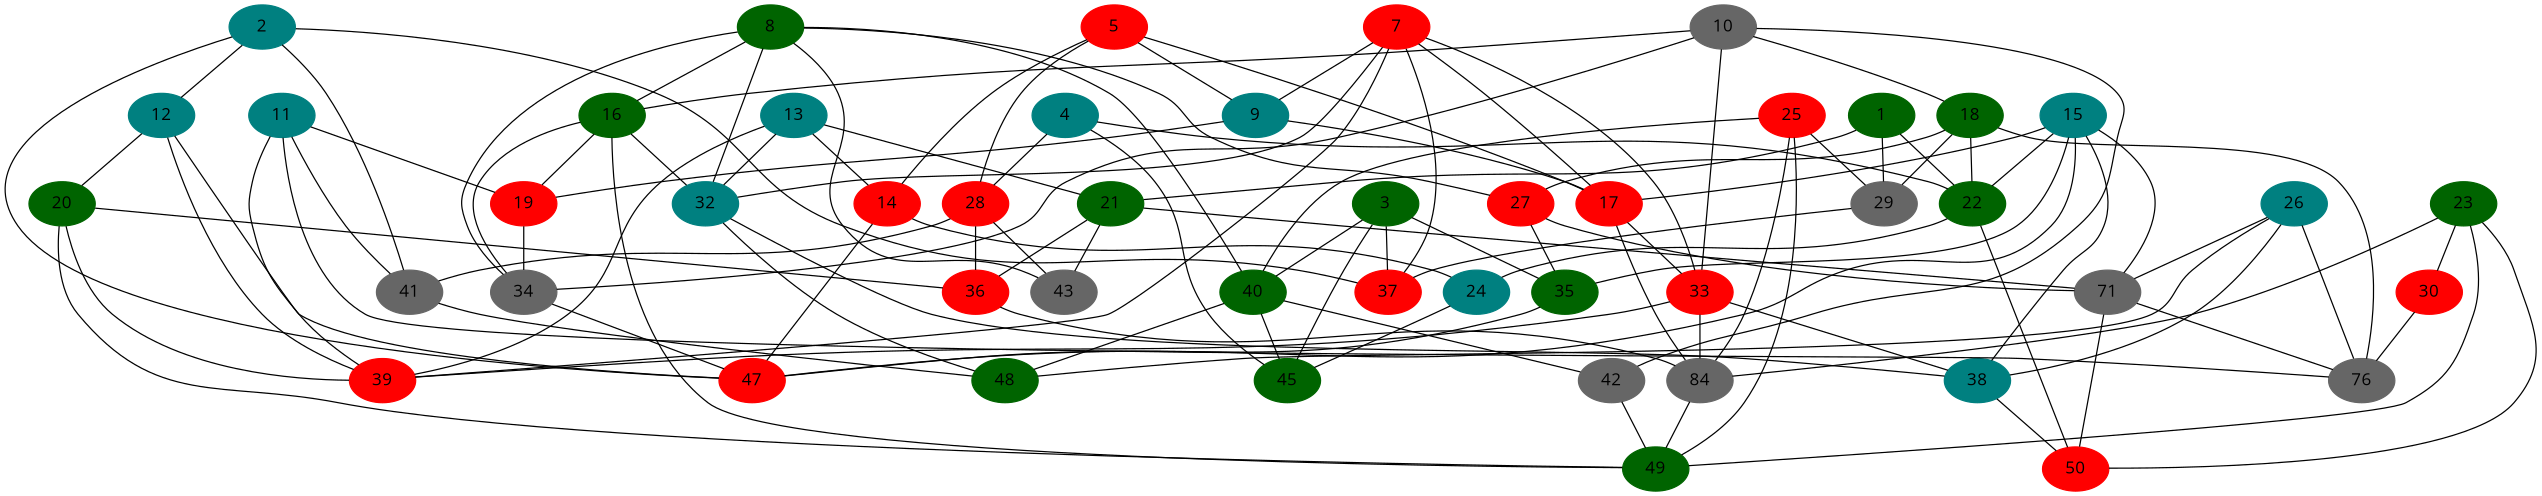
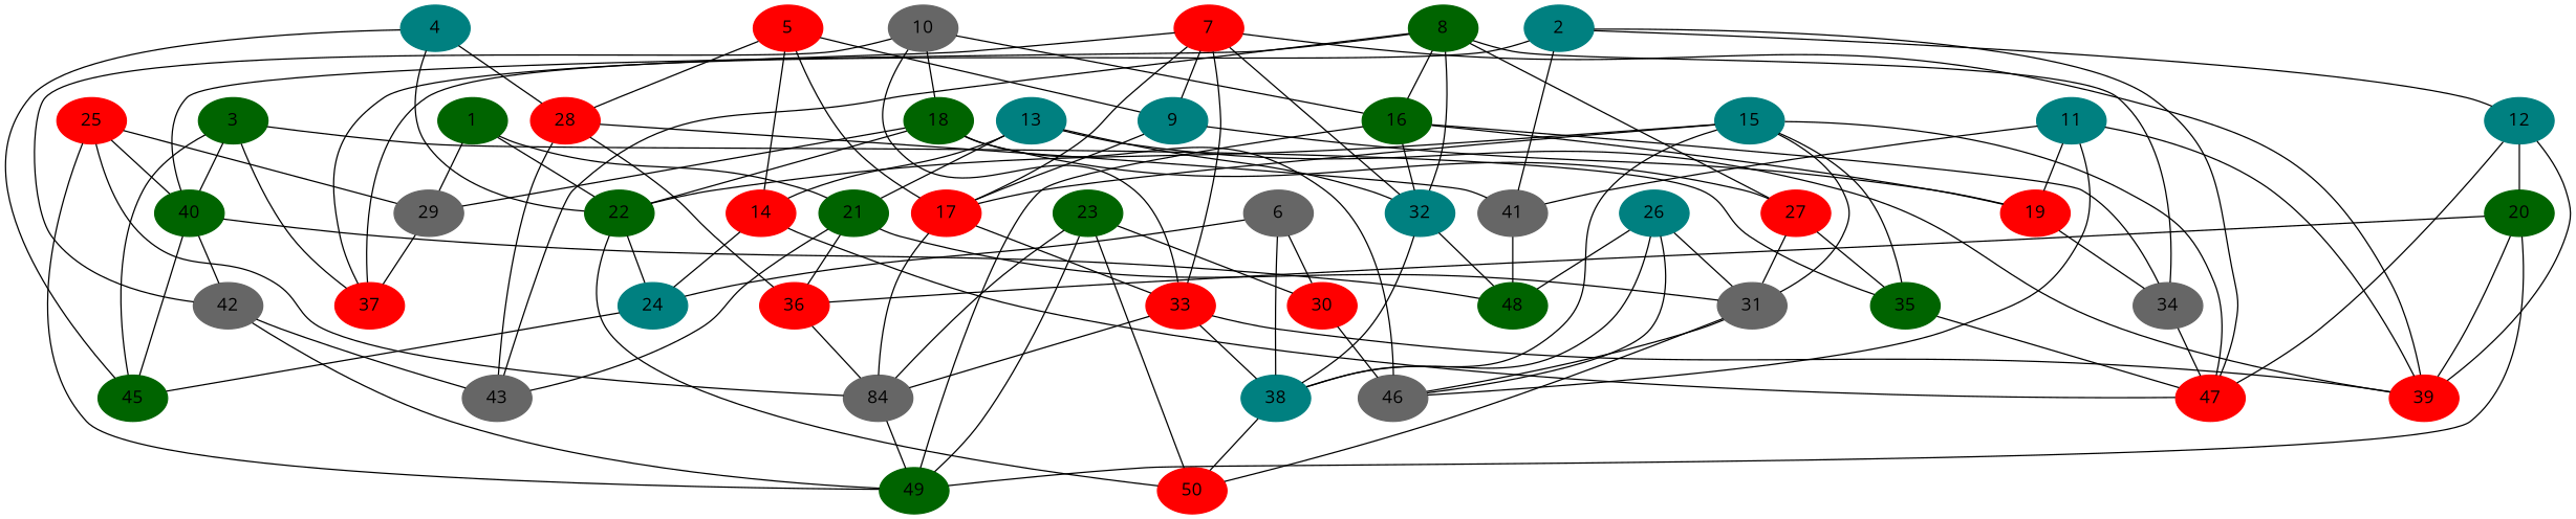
  graph {
    fontname="Open Sans"
    node [color=red fontname="Open Sans" style=filled]
    edge [fontname="Open Sans" weight=1.0]
    1 [color=darkgreen]
    21 [color=darkgreen]
    22 [color=darkgreen]
    29 [color=gray40]
    43 [color=gray40]
-   31 [color=gray40 label=71]
+   31 [color=gray40]
    36
    24 [color=teal]
    50
    37
    2 [color=teal]
    12 [color=teal]
    41 [color=gray40]
    47
    39
    20 [color=darkgreen]
    48 [color=darkgreen]
    3 [color=darkgreen]
    35 [color=darkgreen]
    40 [color=darkgreen]
    45 [color=darkgreen]
    42 [color=gray40]
    4 [color=teal]
    28
    5
    9 [color=teal]
    14
    17
    19
    33
    n31 [color=gray40 label=84]
+   6 [color=gray40]
    30
    38 [color=teal]
-   46 [color=gray40 label=76]
+   46 [color=gray40]
    49 [color=darkgreen]
    7
    32 [color=teal]
    8 [color=darkgreen]
    16 [color=darkgreen]
    27
    34 [color=gray40]
    10 [color=gray40]
    18 [color=darkgreen]
    11 [color=teal]
    13 [color=teal]
    15 [color=teal]
    23 [color=darkgreen]
    25
    26 [color=teal]
    1 -- 21 [weight=2.0]
    1 -- 22
    1 -- 29
    21 -- 43
    21 -- 31
    21 -- 36
    22 -- 24
    22 -- 50
    29 -- 37
    31 -- 50
    31 -- 46
    36 -- n31
    24 -- 45
    2 -- 37
    2 -- 12
    2 -- 41
    2 -- 47
    12 -- 47
    12 -- 39
    12 -- 20
    41 -- 48
    20 -- 36
    20 -- 39
    20 -- 49
    3 -- 37
    3 -- 35
    3 -- 40
    3 -- 45
    35 -- 47
    40 -- 48
    40 -- 45
    40 -- 42
+   42 -- 43
    42 -- 49
    4 -- 22
    4 -- 45
    4 -- 28 [weight=2.0]
    28 -- 43
    28 -- 36
    28 -- 41
    5 -- 28
    5 -- 9
    5 -- 14
    5 -- 17
    9 -- 17
    9 -- 19
    14 -- 24
    14 -- 47
    17 -- 33
    17 -- n31
    19 -- 34
    33 -- 39
    33 -- n31
    33 -- 38
    n31 -- 49
+   6 -- 24
+   6 -- 30
+   6 -- 38
    30 -- 46 [weight=2.0]
    38 -- 50
    7 -- 37
    7 -- 39
    7 -- 9
    7 -- 17
    7 -- 33
    7 -- 32
    32 -- 48
    32 -- 38
    8 -- 43
    8 -- 40
    8 -- 32
    8 -- 16
    8 -- 27
    8 -- 34
    16 -- 19
    16 -- 49
    16 -- 32
    16 -- 34
    27 -- 31
    27 -- 35
    34 -- 47
    10 -- 42
    10 -- 33
    10 -- 16
-   10 -- 34
    10 -- 18
    18 -- 22
    18 -- 29
    18 -- 46 [weight=2.0]
    18 -- 27
    11 -- 41
    11 -- 39
    11 -- 19
    11 -- 46
    13 -- 21
    13 -- 39
    13 -- 14
    13 -- 32
    15 -- 22
    15 -- 31
    15 -- 47
    15 -- 35
    15 -- 17
    15 -- 38
    23 -- 50
    23 -- n31
    23 -- 30
    23 -- 49
    25 -- 29
    25 -- 40
    25 -- n31
    25 -- 49
    26 -- 31
    26 -- 48
    26 -- 38
    26 -- 46
  }
